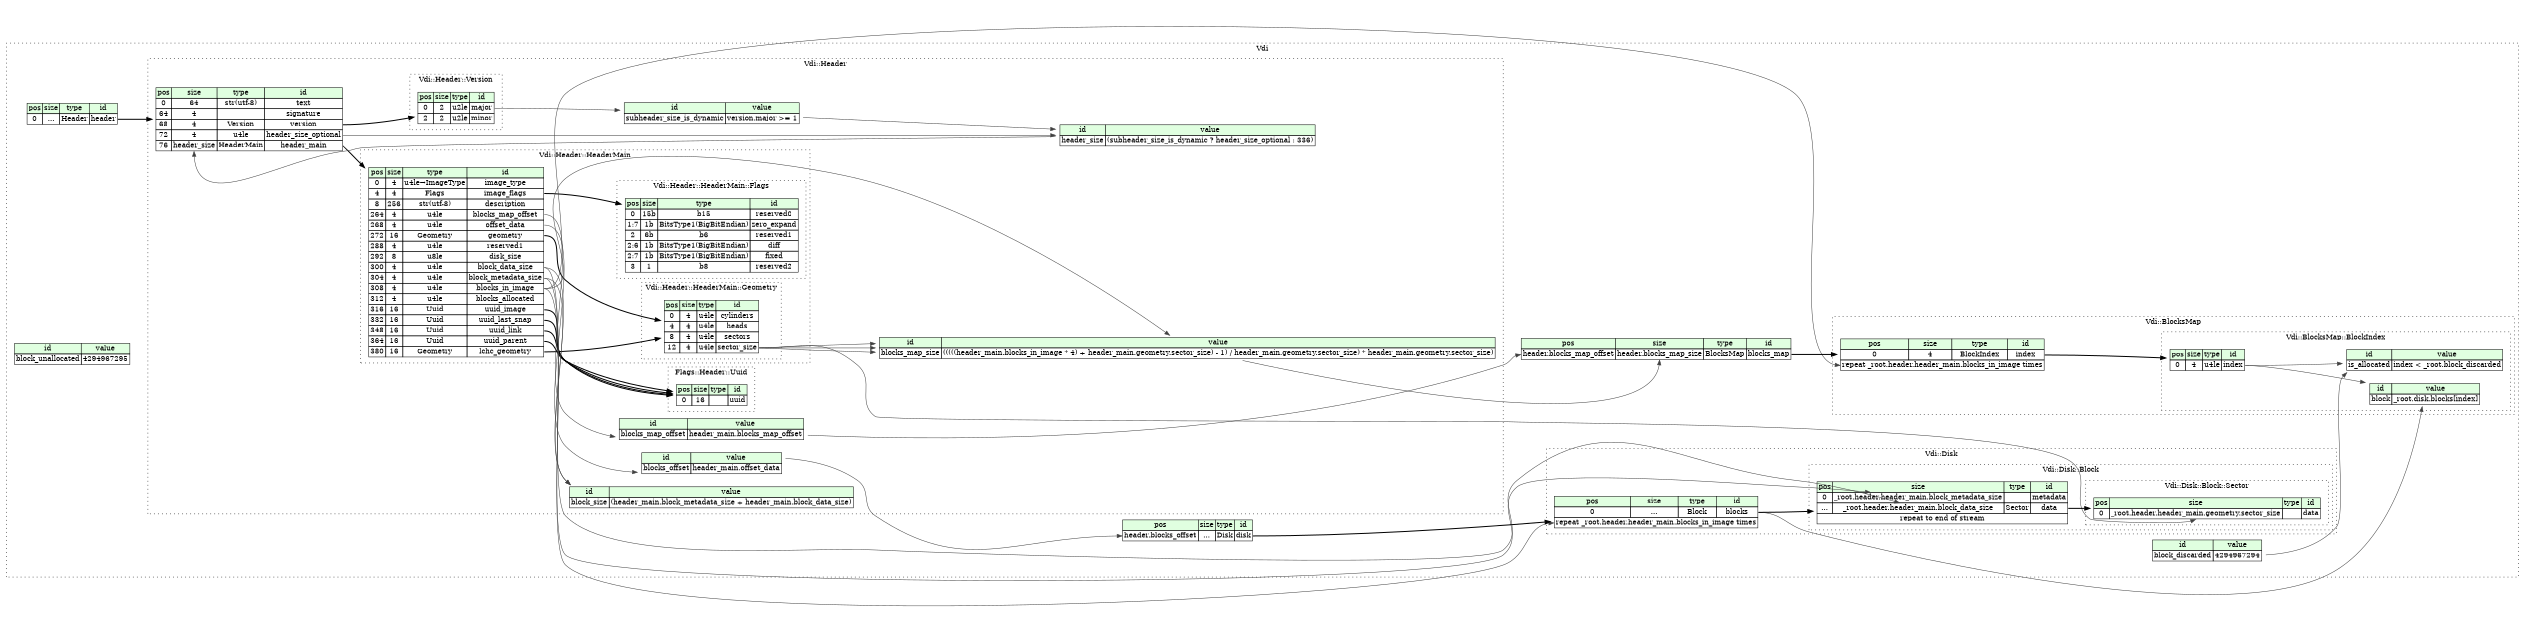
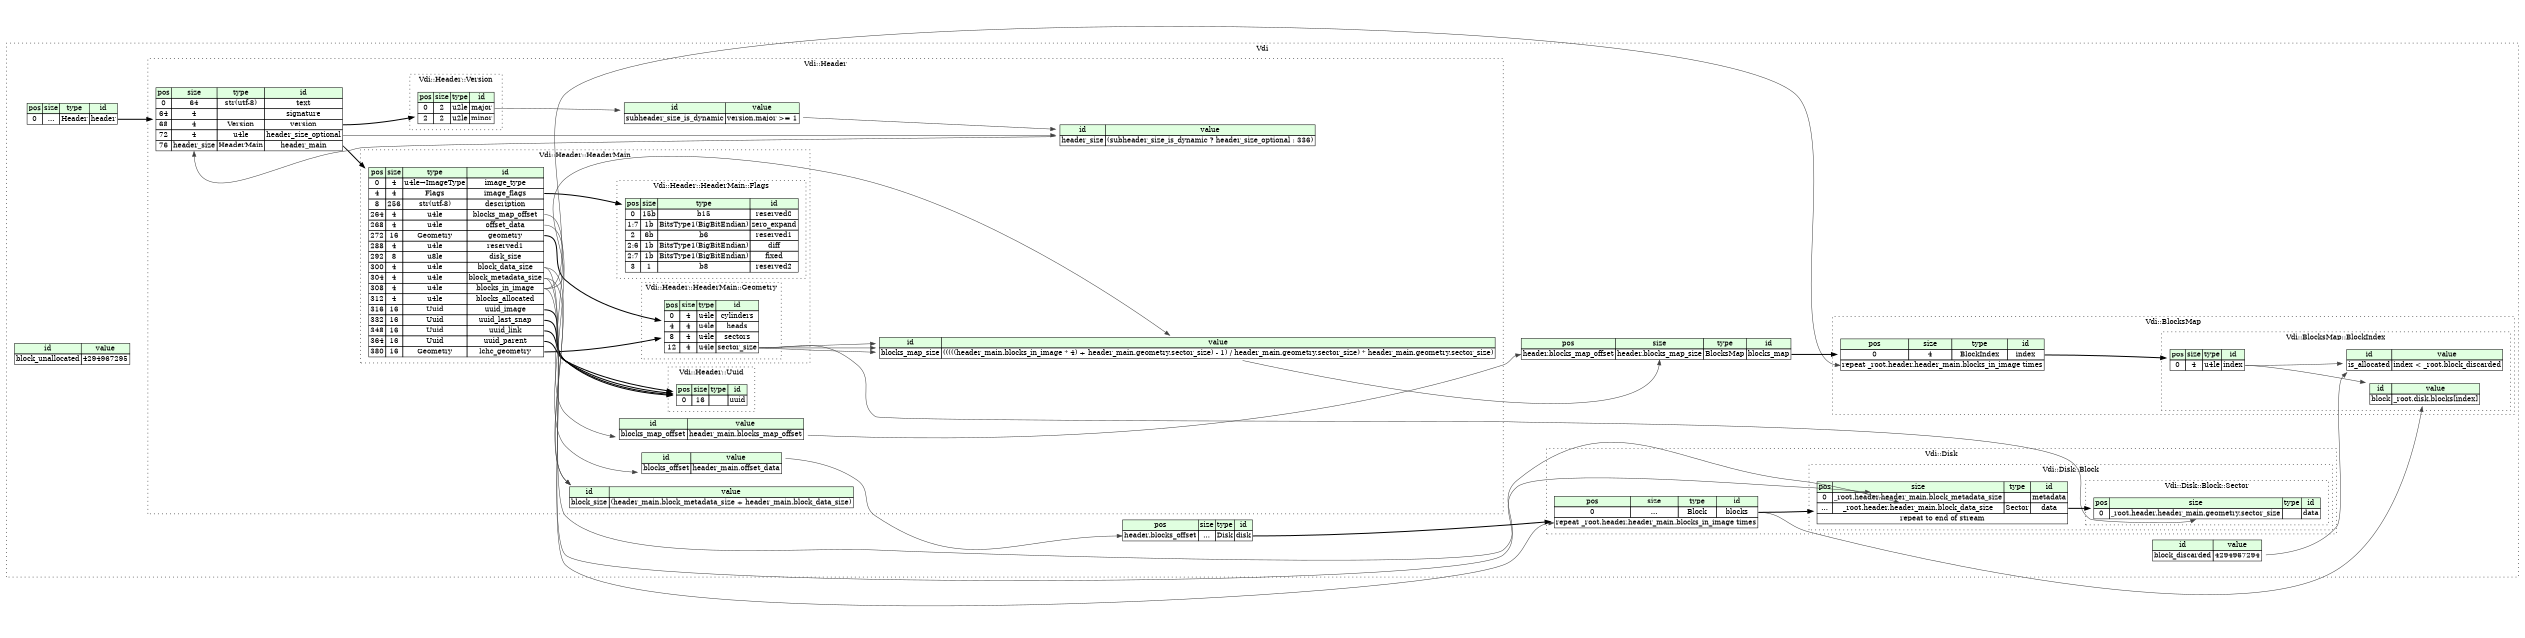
  digraph {
    rankdir=LR
    node [shape=plaintext]
    edge [color="#404040" tailport=sector_size_type]
    n1 [label=<<TABLE BORDER="0" CELLBORDER="1" CELLSPACING="0"> 					<TR><TD BGCOLOR="#E0FFE0">pos</TD><TD BGCOLOR="#E0FFE0">size</TD><TD BGCOLOR="#E0FFE0">type</TD><TD BGCOLOR="#E0FFE0">id</TD></TR> 					<TR><TD PORT="uuid_pos">0</TD><TD PORT="uuid_size">16</TD><TD></TD><TD PORT="uuid_type">uuid</TD></TR> 				</TABLE>>]
    n2 [label=<<TABLE BORDER="0" CELLBORDER="1" CELLSPACING="0"> 					<TR><TD BGCOLOR="#E0FFE0">pos</TD><TD BGCOLOR="#E0FFE0">size</TD><TD BGCOLOR="#E0FFE0">type</TD><TD BGCOLOR="#E0FFE0">id</TD></TR> 					<TR><TD PORT="major_pos">0</TD><TD PORT="major_size">2</TD><TD>u2le</TD><TD PORT="major_type">major</TD></TR> 					<TR><TD PORT="minor_pos">2</TD><TD PORT="minor_size">2</TD><TD>u2le</TD><TD PORT="minor_type">minor</TD></TR> 				</TABLE>>]
    n3 [label=<<TABLE BORDER="0" CELLBORDER="1" CELLSPACING="0"> 						<TR><TD BGCOLOR="#E0FFE0">pos</TD><TD BGCOLOR="#E0FFE0">size</TD><TD BGCOLOR="#E0FFE0">type</TD><TD BGCOLOR="#E0FFE0">id</TD></TR> 						<TR><TD PORT="cylinders_pos">0</TD><TD PORT="cylinders_size">4</TD><TD>u4le</TD><TD PORT="cylinders_type">cylinders</TD></TR> 						<TR><TD PORT="heads_pos">4</TD><TD PORT="heads_size">4</TD><TD>u4le</TD><TD PORT="heads_type">heads</TD></TR> 						<TR><TD PORT="sectors_pos">8</TD><TD PORT="sectors_size">4</TD><TD>u4le</TD><TD PORT="sectors_type">sectors</TD></TR> 						<TR><TD PORT="sector_size_pos">12</TD><TD PORT="sector_size_size">4</TD><TD>u4le</TD><TD PORT="sector_size_type">sector_size</TD></TR> 					</TABLE>>]
    n4 [label=<<TABLE BORDER="0" CELLBORDER="1" CELLSPACING="0"> 						<TR><TD BGCOLOR="#E0FFE0">pos</TD><TD BGCOLOR="#E0FFE0">size</TD><TD BGCOLOR="#E0FFE0">type</TD><TD BGCOLOR="#E0FFE0">id</TD></TR> 						<TR><TD PORT="reserved0_pos">0</TD><TD PORT="reserved0_size">15b</TD><TD>b15</TD><TD PORT="reserved0_type">reserved0</TD></TR> 						<TR><TD PORT="zero_expand_pos">1:7</TD><TD PORT="zero_expand_size">1b</TD><TD>BitsType1(BigBitEndian)</TD><TD PORT="zero_expand_type">zero_expand</TD></TR> 						<TR><TD PORT="reserved1_pos">2</TD><TD PORT="reserved1_size">6b</TD><TD>b6</TD><TD PORT="reserved1_type">reserved1</TD></TR> 						<TR><TD PORT="diff_pos">2:6</TD><TD PORT="diff_size">1b</TD><TD>BitsType1(BigBitEndian)</TD><TD PORT="diff_type">diff</TD></TR> 						<TR><TD PORT="fixed_pos">2:7</TD><TD PORT="fixed_size">1b</TD><TD>BitsType1(BigBitEndian)</TD><TD PORT="fixed_type">fixed</TD></TR> 						<TR><TD PORT="reserved2_pos">3</TD><TD PORT="reserved2_size">1</TD><TD>b8</TD><TD PORT="reserved2_type">reserved2</TD></TR> 					</TABLE>>]
    n5 [label=<<TABLE BORDER="0" CELLBORDER="1" CELLSPACING="0"> 					<TR><TD BGCOLOR="#E0FFE0">pos</TD><TD BGCOLOR="#E0FFE0">size</TD><TD BGCOLOR="#E0FFE0">type</TD><TD BGCOLOR="#E0FFE0">id</TD></TR> 					<TR><TD PORT="image_type_pos">0</TD><TD PORT="image_type_size">4</TD><TD>u4le→ImageType</TD><TD PORT="image_type_type">image_type</TD></TR> 					<TR><TD PORT="image_flags_pos">4</TD><TD PORT="image_flags_size">4</TD><TD>Flags</TD><TD PORT="image_flags_type">image_flags</TD></TR> 					<TR><TD PORT="description_pos">8</TD><TD PORT="description_size">256</TD><TD>str(utf-8)</TD><TD PORT="description_type">description</TD></TR> 					<TR><TD PORT="blocks_map_offset_pos">264</TD><TD PORT="blocks_map_offset_size">4</TD><TD>u4le</TD><TD PORT="blocks_map_offset_type">blocks_map_offset</TD></TR> 					<TR><TD PORT="offset_data_pos">268</TD><TD PORT="offset_data_size">4</TD><TD>u4le</TD><TD PORT="offset_data_type">offset_data</TD></TR> 					<TR><TD PORT="geometry_pos">272</TD><TD PORT="geometry_size">16</TD><TD>Geometry</TD><TD PORT="geometry_type">geometry</TD></TR> 					<TR><TD PORT="reserved1_pos">288</TD><TD PORT="reserved1_size">4</TD><TD>u4le</TD><TD PORT="reserved1_type">reserved1</TD></TR> 					<TR><TD PORT="disk_size_pos">292</TD><TD PORT="disk_size_size">8</TD><TD>u8le</TD><TD PORT="disk_size_type">disk_size</TD></TR> 					<TR><TD PORT="block_data_size_pos">300</TD><TD PORT="block_data_size_size">4</TD><TD>u4le</TD><TD PORT="block_data_size_type">block_data_size</TD></TR> 					<TR><TD PORT="block_metadata_size_pos">304</TD><TD PORT="block_metadata_size_size">4</TD><TD>u4le</TD><TD PORT="block_metadata_size_type">block_metadata_size</TD></TR> 					<TR><TD PORT="blocks_in_image_pos">308</TD><TD PORT="blocks_in_image_size">4</TD><TD>u4le</TD><TD PORT="blocks_in_image_type">blocks_in_image</TD></TR> 					<TR><TD PORT="blocks_allocated_pos">312</TD><TD PORT="blocks_allocated_size">4</TD><TD>u4le</TD><TD PORT="blocks_allocated_type">blocks_allocated</TD></TR> 					<TR><TD PORT="uuid_image_pos">316</TD><TD PORT="uuid_image_size">16</TD><TD>Uuid</TD><TD PORT="uuid_image_type">uuid_image</TD></TR> 					<TR><TD PORT="uuid_last_snap_pos">332</TD><TD PORT="uuid_last_snap_size">16</TD><TD>Uuid</TD><TD PORT="uuid_last_snap_type">uuid_last_snap</TD></TR> 					<TR><TD PORT="uuid_link_pos">348</TD><TD PORT="uuid_link_size">16</TD><TD>Uuid</TD><TD PORT="uuid_link_type">uuid_link</TD></TR> 					<TR><TD PORT="uuid_parent_pos">364</TD><TD PORT="uuid_parent_size">16</TD><TD>Uuid</TD><TD PORT="uuid_parent_type">uuid_parent</TD></TR> 					<TR><TD PORT="lchc_geometry_pos">380</TD><TD PORT="lchc_geometry_size">16</TD><TD>Geometry</TD><TD PORT="lchc_geometry_type">lchc_geometry</TD></TR> 				</TABLE>>]
    n6 [label=<<TABLE BORDER="0" CELLBORDER="1" CELLSPACING="0"> 				<TR><TD BGCOLOR="#E0FFE0">pos</TD><TD BGCOLOR="#E0FFE0">size</TD><TD BGCOLOR="#E0FFE0">type</TD><TD BGCOLOR="#E0FFE0">id</TD></TR> 				<TR><TD PORT="text_pos">0</TD><TD PORT="text_size">64</TD><TD>str(utf-8)</TD><TD PORT="text_type">text</TD></TR> 				<TR><TD PORT="signature_pos">64</TD><TD PORT="signature_size">4</TD><TD></TD><TD PORT="signature_type">signature</TD></TR> 				<TR><TD PORT="version_pos">68</TD><TD PORT="version_size">4</TD><TD>Version</TD><TD PORT="version_type">version</TD></TR> 				<TR><TD PORT="header_size_optional_pos">72</TD><TD PORT="header_size_optional_size">4</TD><TD>u4le</TD><TD PORT="header_size_optional_type">header_size_optional</TD></TR> 				<TR><TD PORT="header_main_pos">76</TD><TD PORT="header_main_size">header_size</TD><TD>HeaderMain</TD><TD PORT="header_main_type">header_main</TD></TR> 			</TABLE>>]
    n7 [label=<<TABLE BORDER="0" CELLBORDER="1" CELLSPACING="0"> 				<TR><TD BGCOLOR="#E0FFE0">id</TD><TD BGCOLOR="#E0FFE0">value</TD></TR> 				<TR><TD>header_size</TD><TD>(subheader_size_is_dynamic ? header_size_optional : 336)</TD></TR> 			</TABLE>>]
    n8 [label=<<TABLE BORDER="0" CELLBORDER="1" CELLSPACING="0"> 				<TR><TD BGCOLOR="#E0FFE0">id</TD><TD BGCOLOR="#E0FFE0">value</TD></TR> 				<TR><TD>blocks_map_offset</TD><TD>header_main.blocks_map_offset</TD></TR> 			</TABLE>>]
    n9 [label=<<TABLE BORDER="0" CELLBORDER="1" CELLSPACING="0"> 				<TR><TD BGCOLOR="#E0FFE0">id</TD><TD BGCOLOR="#E0FFE0">value</TD></TR> 				<TR><TD>subheader_size_is_dynamic</TD><TD>version.major &gt;= 1</TD></TR> 			</TABLE>>]
    n10 [label=<<TABLE BORDER="0" CELLBORDER="1" CELLSPACING="0"> 				<TR><TD BGCOLOR="#E0FFE0">id</TD><TD BGCOLOR="#E0FFE0">value</TD></TR> 				<TR><TD>blocks_offset</TD><TD>header_main.offset_data</TD></TR> 			</TABLE>>]
    n11 [label=<<TABLE BORDER="0" CELLBORDER="1" CELLSPACING="0"> 				<TR><TD BGCOLOR="#E0FFE0">id</TD><TD BGCOLOR="#E0FFE0">value</TD></TR> 				<TR><TD>block_size</TD><TD>(header_main.block_metadata_size + header_main.block_data_size)</TD></TR> 			</TABLE>>]
    n12 [label=<<TABLE BORDER="0" CELLBORDER="1" CELLSPACING="0"> 				<TR><TD BGCOLOR="#E0FFE0">id</TD><TD BGCOLOR="#E0FFE0">value</TD></TR> 				<TR><TD>blocks_map_size</TD><TD>(((((header_main.blocks_in_image * 4) + header_main.geometry.sector_size) - 1) / header_main.geometry.sector_size) * header_main.geometry.sector_size)</TD></TR> 			</TABLE>>]
    n13 [label=<<TABLE BORDER="0" CELLBORDER="1" CELLSPACING="0"> 					<TR><TD BGCOLOR="#E0FFE0">pos</TD><TD BGCOLOR="#E0FFE0">size</TD><TD BGCOLOR="#E0FFE0">type</TD><TD BGCOLOR="#E0FFE0">id</TD></TR> 					<TR><TD PORT="index_pos">0</TD><TD PORT="index_size">4</TD><TD>u4le</TD><TD PORT="index_type">index</TD></TR> 				</TABLE>>]
    n14 [label=<<TABLE BORDER="0" CELLBORDER="1" CELLSPACING="0"> 					<TR><TD BGCOLOR="#E0FFE0">id</TD><TD BGCOLOR="#E0FFE0">value</TD></TR> 					<TR><TD>is_allocated</TD><TD>index &lt; _root.block_discarded</TD></TR> 				</TABLE>>]
    n15 [label=<<TABLE BORDER="0" CELLBORDER="1" CELLSPACING="0"> 					<TR><TD BGCOLOR="#E0FFE0">id</TD><TD BGCOLOR="#E0FFE0">value</TD></TR> 					<TR><TD>block</TD><TD>_root.disk.blocks[index]</TD></TR> 				</TABLE>>]
    n16 [label=<<TABLE BORDER="0" CELLBORDER="1" CELLSPACING="0"> 				<TR><TD BGCOLOR="#E0FFE0">pos</TD><TD BGCOLOR="#E0FFE0">size</TD><TD BGCOLOR="#E0FFE0">type</TD><TD BGCOLOR="#E0FFE0">id</TD></TR> 				<TR><TD PORT="index_pos">0</TD><TD PORT="index_size">4</TD><TD>BlockIndex</TD><TD PORT="index_type">index</TD></TR> 				<TR><TD COLSPAN="4" PORT="index__repeat">repeat _root.header.header_main.blocks_in_image times</TD></TR> 			</TABLE>>]
    n17 [label=<<TABLE BORDER="0" CELLBORDER="1" CELLSPACING="0"> 						<TR><TD BGCOLOR="#E0FFE0">pos</TD><TD BGCOLOR="#E0FFE0">size</TD><TD BGCOLOR="#E0FFE0">type</TD><TD BGCOLOR="#E0FFE0">id</TD></TR> 						<TR><TD PORT="data_pos">0</TD><TD PORT="data_size">_root.header.header_main.geometry.sector_size</TD><TD></TD><TD PORT="data_type">data</TD></TR> 					</TABLE>>]
    n18 [label=<<TABLE BORDER="0" CELLBORDER="1" CELLSPACING="0"> 					<TR><TD BGCOLOR="#E0FFE0">pos</TD><TD BGCOLOR="#E0FFE0">size</TD><TD BGCOLOR="#E0FFE0">type</TD><TD BGCOLOR="#E0FFE0">id</TD></TR> 					<TR><TD PORT="metadata_pos">0</TD><TD PORT="metadata_size">_root.header.header_main.block_metadata_size</TD><TD></TD><TD PORT="metadata_type">metadata</TD></TR> 					<TR><TD PORT="data_pos">...</TD><TD PORT="data_size">_root.header.header_main.block_data_size</TD><TD>Sector</TD><TD PORT="data_type">data</TD></TR> 					<TR><TD COLSPAN="4" PORT="data__repeat">repeat to end of stream</TD></TR> 				</TABLE>>]
    n19 [label=<<TABLE BORDER="0" CELLBORDER="1" CELLSPACING="0"> 				<TR><TD BGCOLOR="#E0FFE0">pos</TD><TD BGCOLOR="#E0FFE0">size</TD><TD BGCOLOR="#E0FFE0">type</TD><TD BGCOLOR="#E0FFE0">id</TD></TR> 				<TR><TD PORT="blocks_pos">0</TD><TD PORT="blocks_size">...</TD><TD>Block</TD><TD PORT="blocks_type">blocks</TD></TR> 				<TR><TD COLSPAN="4" PORT="blocks__repeat">repeat _root.header.header_main.blocks_in_image times</TD></TR> 			</TABLE>>]
    n20 [label=<<TABLE BORDER="0" CELLBORDER="1" CELLSPACING="0"> 			<TR><TD BGCOLOR="#E0FFE0">pos</TD><TD BGCOLOR="#E0FFE0">size</TD><TD BGCOLOR="#E0FFE0">type</TD><TD BGCOLOR="#E0FFE0">id</TD></TR> 			<TR><TD PORT="header_pos">0</TD><TD PORT="header_size">...</TD><TD>Header</TD><TD PORT="header_type">header</TD></TR> 		</TABLE>>]
    n21 [label=<<TABLE BORDER="0" CELLBORDER="1" CELLSPACING="0"> 			<TR><TD BGCOLOR="#E0FFE0">id</TD><TD BGCOLOR="#E0FFE0">value</TD></TR> 			<TR><TD>block_discarded</TD><TD>4294967294</TD></TR> 		</TABLE>>]
    n22 [label=<<TABLE BORDER="0" CELLBORDER="1" CELLSPACING="0"> 			<TR><TD BGCOLOR="#E0FFE0">id</TD><TD BGCOLOR="#E0FFE0">value</TD></TR> 			<TR><TD>block_unallocated</TD><TD>4294967295</TD></TR> 		</TABLE>>]
    n23 [label=<<TABLE BORDER="0" CELLBORDER="1" CELLSPACING="0"> 			<TR><TD BGCOLOR="#E0FFE0">pos</TD><TD BGCOLOR="#E0FFE0">size</TD><TD BGCOLOR="#E0FFE0">type</TD><TD BGCOLOR="#E0FFE0">id</TD></TR> 			<TR><TD PORT="blocks_map_pos">header.blocks_map_offset</TD><TD PORT="blocks_map_size">header.blocks_map_size</TD><TD>BlocksMap</TD><TD PORT="blocks_map_type">blocks_map</TD></TR> 		</TABLE>>]
    n24 [label=<<TABLE BORDER="0" CELLBORDER="1" CELLSPACING="0"> 			<TR><TD BGCOLOR="#E0FFE0">pos</TD><TD BGCOLOR="#E0FFE0">size</TD><TD BGCOLOR="#E0FFE0">type</TD><TD BGCOLOR="#E0FFE0">id</TD></TR> 			<TR><TD PORT="disk_pos">header.blocks_offset</TD><TD PORT="disk_size">...</TD><TD>Disk</TD><TD PORT="disk_type">disk</TD></TR> 		</TABLE>>]
    subgraph cluster_1 {
      label=Vdi
      style=dotted
      n20
      n21
      n22
      n23
      n24
      subgraph cluster_2 {
        label="Vdi::Header"
        style=dotted
        n6
        n7
        n8
        n9
        n10
        n11
        n12
        subgraph cluster_3 {
-         label="Flags::Header::Uuid"
+         label="Vdi::Header::Uuid"
          style=dotted
          n1
        }
        subgraph cluster_4 {
          label="Vdi::Header::Version"
          style=dotted
          n2
        }
        subgraph cluster_5 {
          label="Vdi::Header::HeaderMain"
          style=dotted
          n5
          subgraph cluster_6 {
            label="Vdi::Header::HeaderMain::Geometry"
            style=dotted
            n3
          }
          subgraph cluster_7 {
            label="Vdi::Header::HeaderMain::Flags"
            style=dotted
            n4
          }
        }
      }
      subgraph cluster_8 {
        label="Vdi::BlocksMap"
        style=dotted
        n16
        subgraph cluster_9 {
          label="Vdi::BlocksMap::BlockIndex"
          style=dotted
          n13
          n14
          n15
        }
      }
      subgraph cluster_10 {
        label="Vdi::Disk"
        style=dotted
        n19
        subgraph cluster_11 {
          label="Vdi::Disk::Block"
          style=dotted
          n18
          subgraph cluster_12 {
            label="Vdi::Disk::Block::Sector"
            style=dotted
            n17
          }
        }
      }
    }
    n2 -> n9 [tailport=major_type]
    n3 -> n12
    n3 -> n12
    n3 -> n12
    n3 -> n17 [headport=data_size]
    n5 -> n1 [style=bold tailport=uuid_image_type color=""]
    n5 -> n1 [style=bold tailport=uuid_last_snap_type color=""]
    n5 -> n1 [style=bold tailport=uuid_link_type color=""]
    n5 -> n1 [style=bold tailport=uuid_parent_type color=""]
    n5 -> n3 [style=bold tailport=geometry_type color=""]
    n5 -> n3 [style=bold tailport=lchc_geometry_type color=""]
    n5 -> n4 [style=bold tailport=image_flags_type color=""]
    n5 -> n8 [tailport=blocks_map_offset_type]
    n5 -> n10 [tailport=offset_data_type]
    n5 -> n11 [tailport=block_metadata_size_type]
    n5 -> n11 [tailport=block_data_size_type]
    n5 -> n12 [tailport=blocks_in_image_type]
    n5 -> n16 [headport=index__repeat tailport=blocks_in_image_type]
    n5 -> n18 [headport=metadata_size tailport=block_metadata_size_type]
    n5 -> n18 [headport=data_size tailport=block_data_size_type]
    n5 -> n19 [headport=blocks__repeat tailport=blocks_in_image_type]
    n6 -> n2 [style=bold tailport=version_type color=""]
    n6 -> n5 [style=bold tailport=header_main_type color=""]
    n6 -> n7 [tailport=header_size_optional_type]
    n7 -> n6 [headport=header_main_size tailport=header_size_type]
    n8 -> n23 [headport=blocks_map_pos tailport=blocks_map_offset_type]
    n9 -> n7 [tailport=subheader_size_is_dynamic_type]
    n10 -> n24 [headport=disk_pos tailport=blocks_offset_type]
    n12 -> n23 [headport=blocks_map_size tailport=blocks_map_size_type]
    n13 -> n14 [tailport=index_type]
    n13 -> n15 [tailport=index_type]
    n16 -> n13 [style=bold tailport=index_type color=""]
    n18 -> n17 [style=bold tailport=data_type color=""]
    n19 -> n15 [tailport=blocks_type]
    n19 -> n18 [style=bold tailport=blocks_type color=""]
    n20 -> n6 [style=bold tailport=header_type color=""]
    n21 -> n14 [tailport=block_discarded_type]
    n23 -> n16 [style=bold tailport=blocks_map_type color=""]
    n24 -> n19 [style=bold tailport=disk_type color=""]
  }
